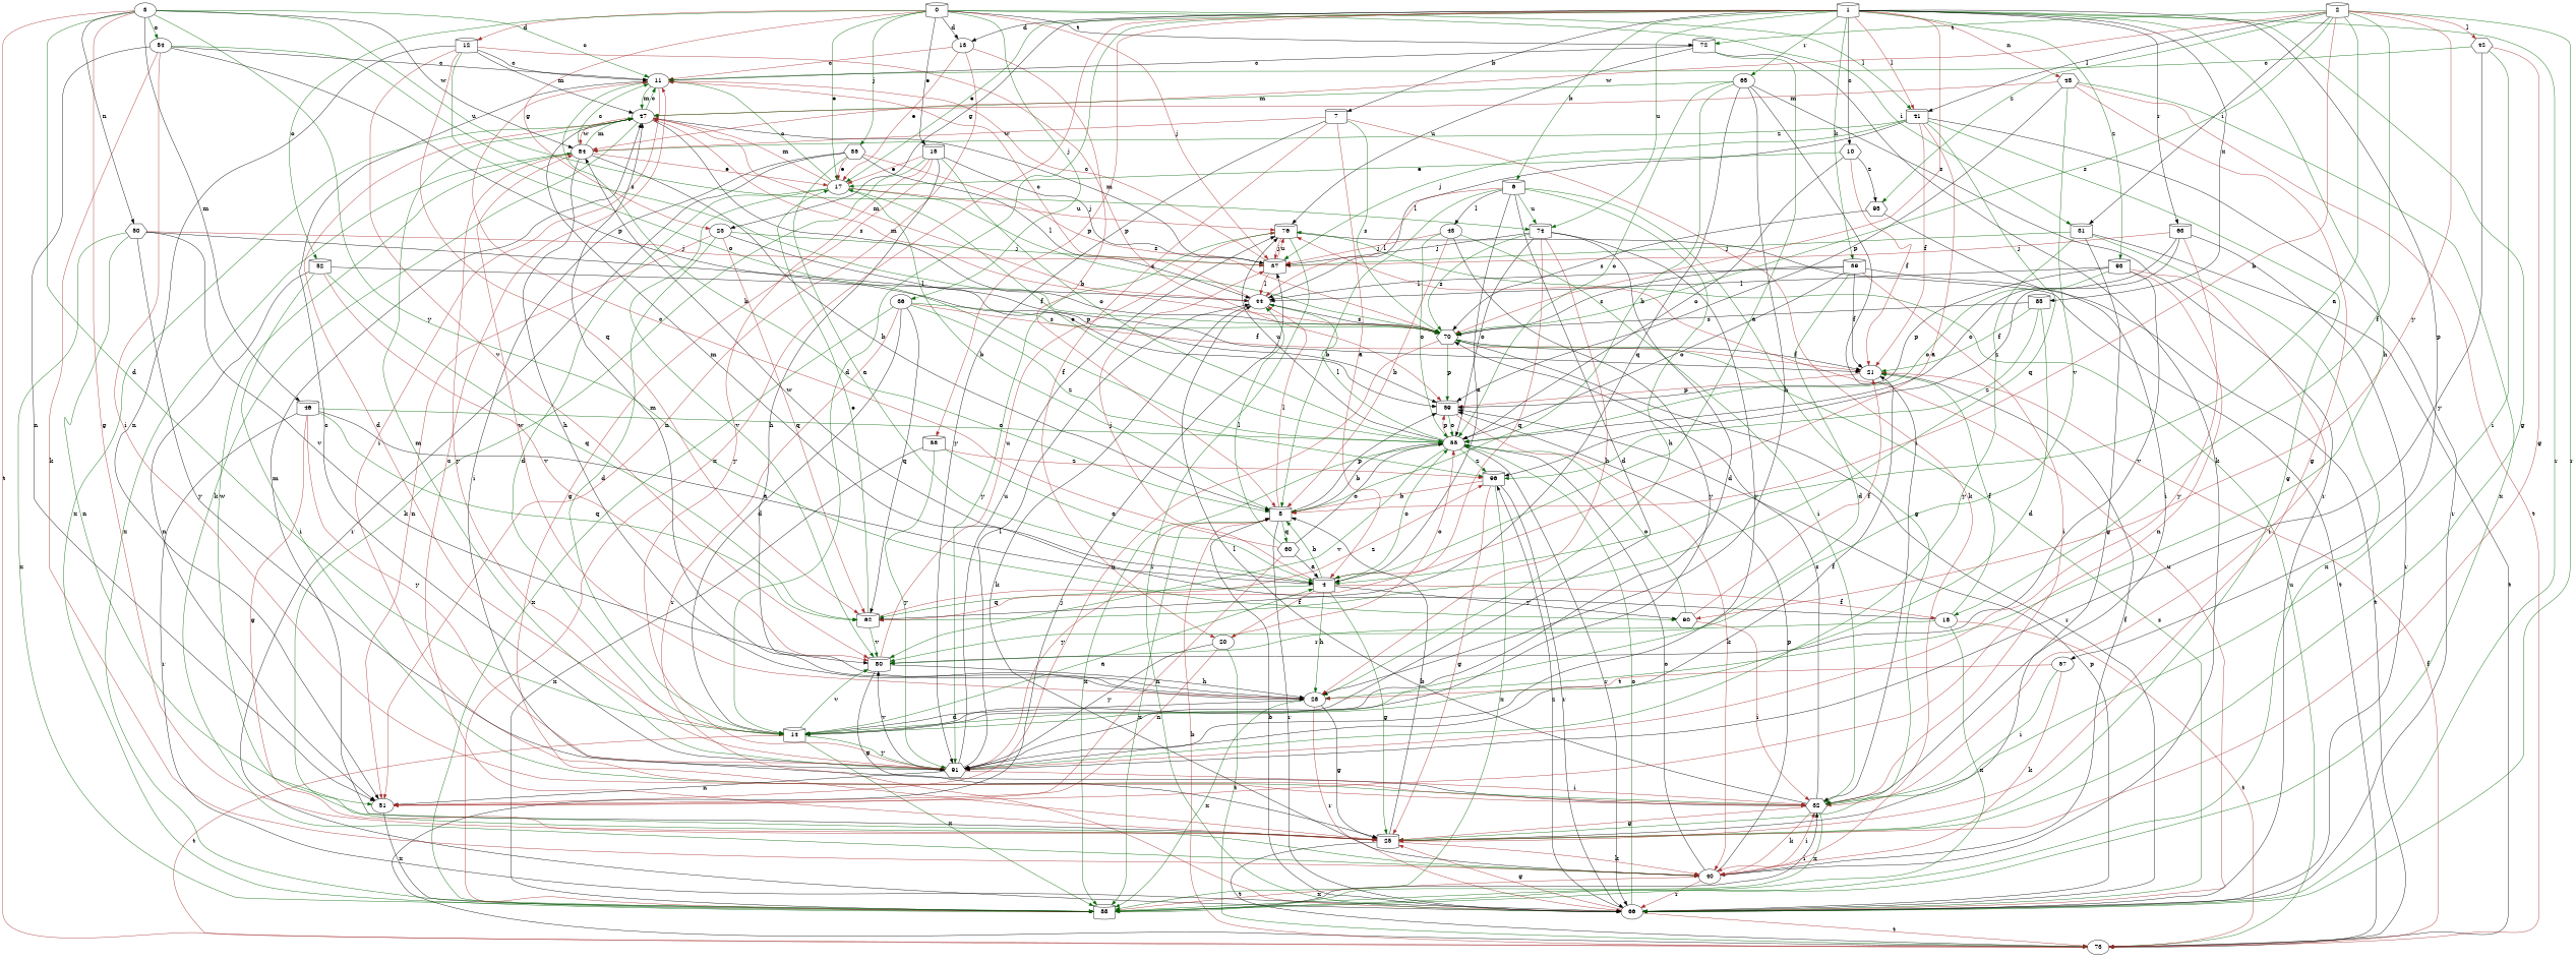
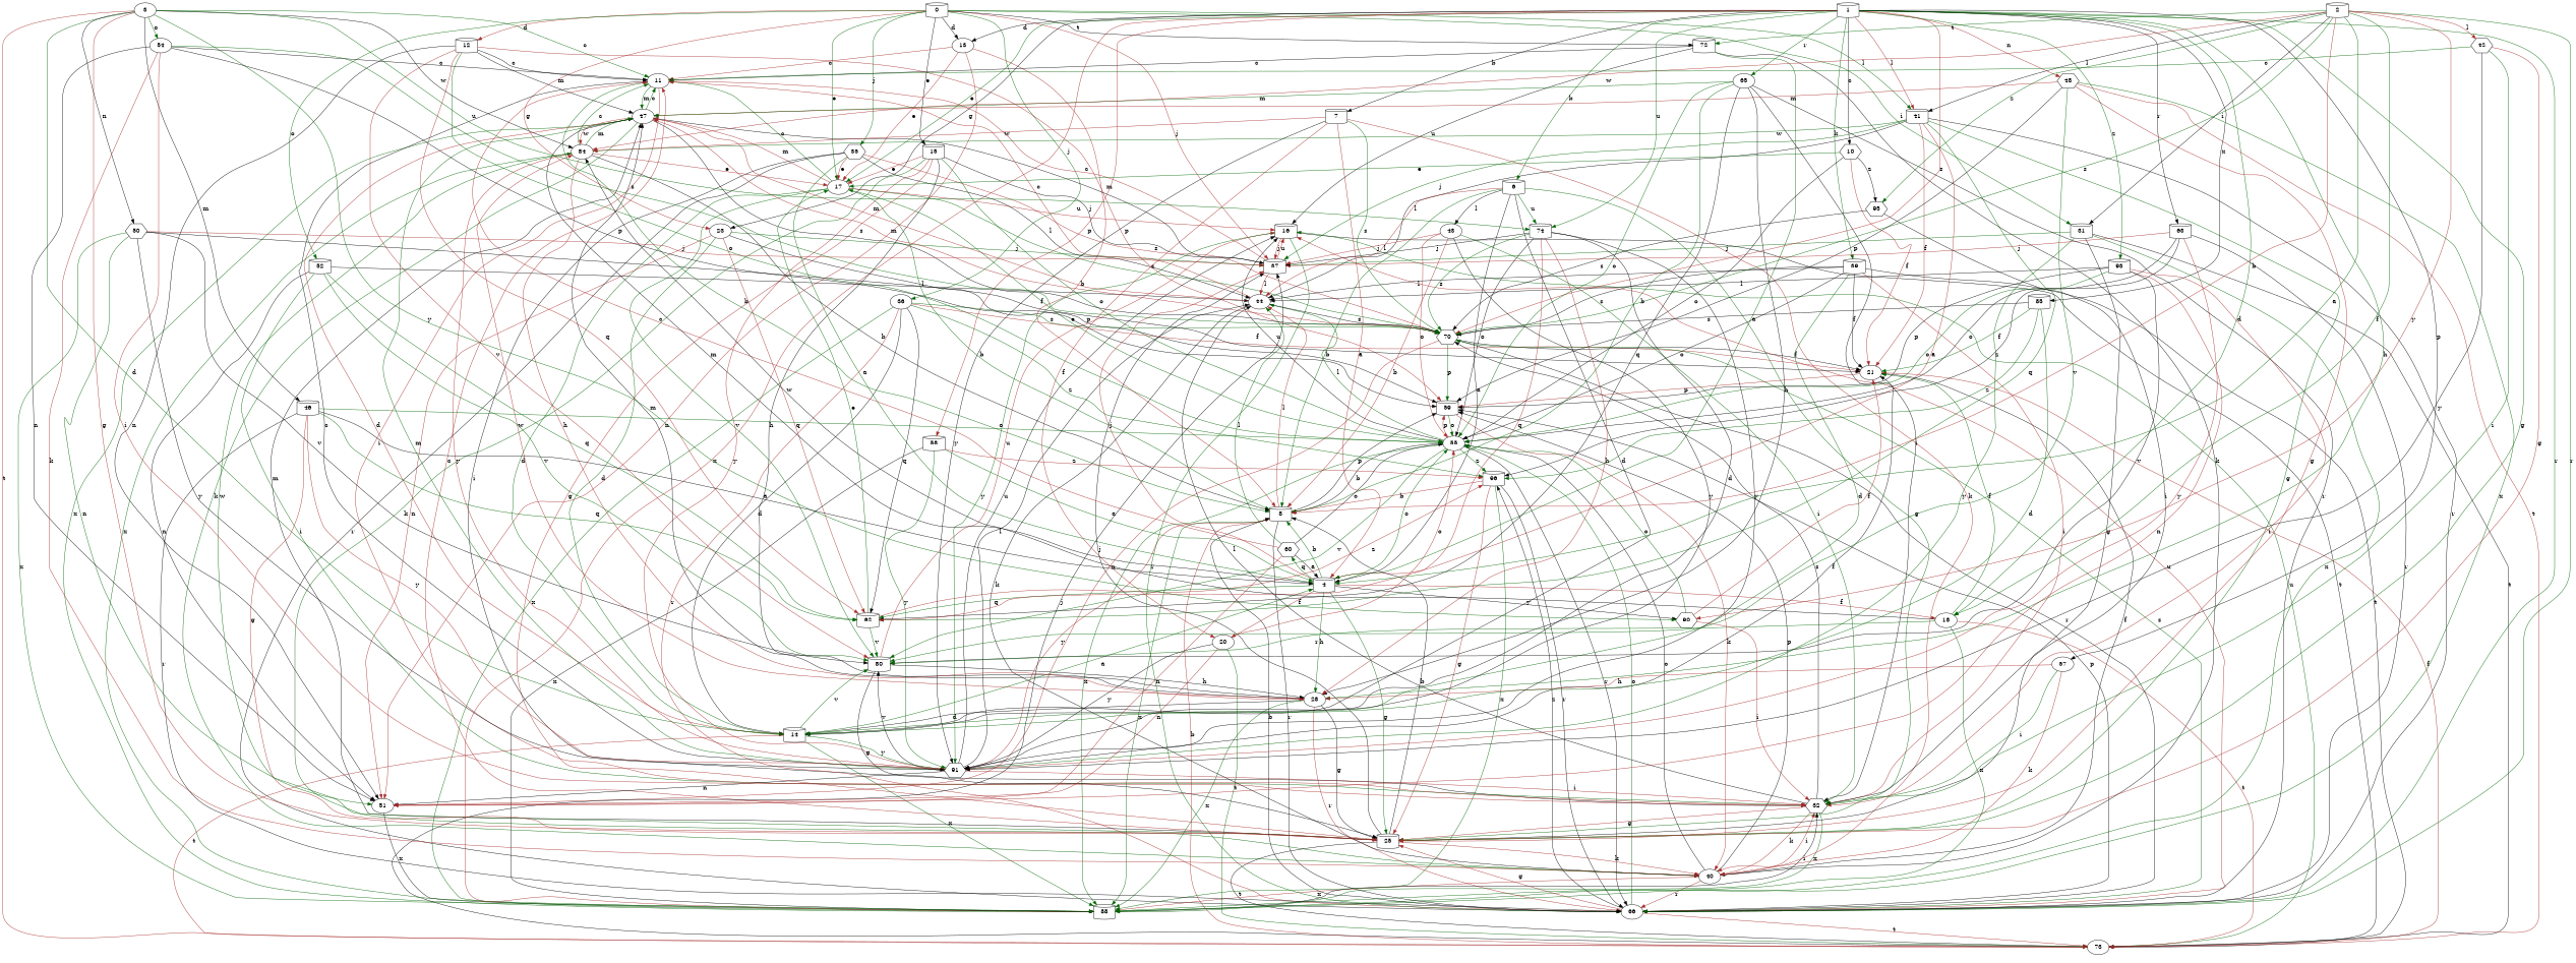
  strict digraph {
    node [shape=cylinder]
    edge [color=darkgreen]
    0
    12
    13 [shape=ellipse]
    15
    17 [shape=ellipse]
    23 [shape=ellipse]
    31
    35 [shape=hexagon]
    36 [shape=ellipse]
    37
    41
    52
    72
    11 [shape=ellipse]
    47 [shape=ellipse]
    55 [shape=ellipse]
    62
    59
    51 [shape=ellipse]
    80
    8
    25
    28 [shape=ellipse]
    40 [shape=ellipse]
    91 [shape=hexagon]
    14
    70 [shape=hexagon]
-   76
+   76 [label=16]
    88
    73 [shape=ellipse]
    66 [shape=ellipse]
    4
    44 [shape=ellipse]
    32 [shape=hexagon]
    21 [shape=ellipse]
    96
    84 [shape=ellipse]
    1
    6
    7
    10 [shape=hexagon]
    39
    48 [shape=hexagon]
    57 [shape=ellipse]
    58
    63
    65 [shape=ellipse]
    74
    85
    93
    43 [shape=ellipse]
    20 [shape=ellipse]
    95 [shape=hexagon]
    2
    18 [shape=ellipse]
    42 [shape=hexagon]
    90 [shape=hexagon]
    60 [shape=hexagon]
    3 [shape=ellipse]
    46
    50 [shape=hexagon]
    54 [shape=ellipse]
    0 -> 12 [color=brown label=d]
    0 -> 13 [color=black label=d]
    0 -> 15 [color=black label=e]
    0 -> 17 [label=e]
    0 -> 23 [color=brown label=g]
    0 -> 31 [label=i]
    0 -> 35 [label=j]
    0 -> 36 [label=j]
    0 -> 37 [color=brown label=j]
    0 -> 41 [label=l]
    0 -> 52 [label=o]
    0 -> 72 [color=black label=t]
    12 -> 11 [color=black label=c]
    12 -> 47 [color=black label=m]
    12 -> 55 [label=o]
    12 -> 62 [color=brown label=q]
    12 -> 59 [color=brown label=p]
    12 -> 51 [color=black label=n]
    12 -> 80 [color=brown label=v]
    13 -> 17 [color=brown label=e]
    13 -> 11 [color=brown label=c]
    13 -> 51 [color=brown label=n]
    13 -> 8 [color=brown label=b]
    15 -> 17 [color=brown label=e]
    15 -> 37 [color=black label=j]
    15 -> 55 [label=o]
    15 -> 25 [color=brown label=g]
    15 -> 28 [color=black label=h]
    15 -> 40 [label=k]
    15 -> 91 [color=brown label=y]
    17 -> 11 [label=c]
    17 -> 47 [color=brown label=m]
    17 -> 80 [label=v]
    17 -> 8 [label=b]
    17 -> 14 [label=d]
    17 -> 70 [label=s]
    17 -> 76 [color=brown label=u]
    23 -> 37 [label=j]
    23 -> 62 [color=brown label=q]
    23 -> 59 [color=black label=p]
    23 -> 51 [color=brown label=n]
    23 -> 14 [label=d]
    31 -> 37 [label=j]
    31 -> 25 [color=black label=g]
    31 -> 91 [label=y]
    31 -> 88 [label=x]
    31 -> 73 [color=black label=t]
    35 -> 17 [color=brown label=e]
    35 -> 70 [color=brown label=s]
    35 -> 66 [color=black label=r]
    35 -> 4 [label=a]
    35 -> 44 [color=black label=l]
    35 -> 32 [color=black label=i]
    36 -> 62 [color=black label=q]
    36 -> 14 [color=black label=d]
    36 -> 70 [label=s]
    36 -> 88 [label=x]
    36 -> 66 [color=brown label=r]
    36 -> 21 [color=brown label=f]
    36 -> 96 [label=z]
    37 -> 11 [color=brown label=c]
    37 -> 47 [color=black label=m]
    37 -> 76 [color=brown label=u]
    37 -> 44 [color=brown label=l]
    41 -> 37 [label=j]
    41 -> 62 [label=q]
    41 -> 25 [label=g]
    41 -> 66 [color=black label=r]
    41 -> 4 [color=brown label=a]
    41 -> 44 [color=black label=l]
    41 -> 21 [color=brown label=f]
-   41 -> 84 [label=z]
+   41 -> 84 [label=w]
    52 -> 62 [label=q]
    52 -> 51 [color=black label=n]
-   52 -> 80 [color=brown label=v]
+   52 -> 80 [label=v]
    52 -> 44 [color=black label=l]
    52 -> 32 [label=i]
    72 -> 11 [color=black label=c]
    72 -> 40 [color=black label=k]
    72 -> 76 [color=black label=u]
    72 -> 4 [label=a]
    11 -> 47 [label=m]
    11 -> 8 [label=b]
    11 -> 32 [color=brown label=i]
    47 -> 11 [label=c]
    47 -> 40 [label=k]
    47 -> 14 [color=brown label=d]
    47 -> 70 [color=black label=s]
    47 -> 88 [label=x]
    47 -> 84 [color=brown label=w]
    55 -> 17 [label=e]
    55 -> 59 [color=brown label=p]
    55 -> 80 [label=v]
    55 -> 8 [color=black label=b]
    55 -> 76 [color=black label=u]
    55 -> 88 [label=x]
    55 -> 66 [color=black label=r]
    55 -> 44 [label=l]
    55 -> 96 [label=z]
    62 -> 17 [label=e]
    62 -> 80 [label=v]
    62 -> 96 [color=brown label=z]
    59 -> 55 [label=o]
    59 -> 40 [color=brown label=k]
    51 -> 88 [color=black label=x]
    80 -> 25 [color=black label=g]
    80 -> 28 [color=black label=h]
    80 -> 76 [color=brown label=u]
    8 -> 59 [color=black label=p]
    8 -> 91 [color=brown label=y]
    8 -> 88 [label=x]
    8 -> 66 [color=black label=r]
    8 -> 44 [color=brown label=l]
+   25 -> 37 [color=black label=j]
    25 -> 11 [color=brown label=c]
    25 -> 47 [color=black label=m]
    25 -> 8 [color=black label=b]
    25 -> 40 [color=brown label=k]
    25 -> 73 [color=black label=t]
    25 -> 84 [label=w]
    28 -> 47 [color=black label=m]
    28 -> 25 [color=black label=g]
    28 -> 14 [color=black label=d]
    28 -> 88 [label=x]
    28 -> 66 [color=brown label=r]
    28 -> 84 [color=brown label=w]
    40 -> 55 [color=black label=o]
    40 -> 59 [color=black label=p]
    40 -> 88 [color=brown label=x]
    40 -> 66 [color=brown label=r]
    40 -> 32 [color=brown label=i]
    40 -> 21 [color=black label=f]
    91 -> 11 [color=black label=c]
    91 -> 47 [label=m]
    91 -> 51 [color=black label=n]
    91 -> 80 [color=black label=v]
    91 -> 76 [color=black label=u]
    91 -> 44 [color=black label=l]
    91 -> 32 [color=brown label=i]
    91 -> 21 [color=black label=f]
    14 -> 80 [label=v]
    14 -> 91 [label=y]
    14 -> 88 [label=x]
    14 -> 73 [color=brown label=t]
    14 -> 4 [label=a]
    70 -> 47 [color=brown label=m]
    70 -> 59 [label=p]
    70 -> 51 [color=brown label=n]
    70 -> 66 [color=black label=r]
    70 -> 21 [color=black label=f]
    76 -> 37 [color=brown label=j]
    76 -> 91 [label=y]
    76 -> 73 [color=black label=t]
    76 -> 66 [label=r]
    88 -> 32 [color=black label=i]
    73 -> 37 [color=black label=j]
    73 -> 8 [color=brown label=b]
    73 -> 76 [label=u]
    73 -> 21 [color=brown label=f]
    66 -> 55 [label=o]
    66 -> 59 [color=black label=p]
    66 -> 8 [color=black label=b]
    66 -> 25 [color=brown label=g]
    66 -> 70 [label=s]
    66 -> 76 [color=brown label=u]
    66 -> 73 [color=brown label=t]
    66 -> 96 [color=black label=z]
    4 -> 37 [color=brown label=j]
    4 -> 47 [color=black label=m]
    4 -> 55 [label=o]
    4 -> 62 [label=q]
    4 -> 8 [label=b]
    4 -> 25 [label=g]
    4 -> 28 [label=h]
    4 -> 20 [color=brown label=f]
    4 -> 18 [color=brown label=f]
    4 -> 90 [color=black label=y]
-   8 -> 60 [label=q]
+   4 -> 60 [label=q]
    44 -> 11 [color=brown label=c]
    44 -> 47 [color=brown label=m]
    44 -> 40 [color=black label=k]
    44 -> 70 [color=black label=s]
    32 -> 25 [color=brown label=g]
    32 -> 40 [color=brown label=k]
    32 -> 70 [color=black label=s]
    32 -> 88 [label=x]
    32 -> 44 [color=black label=l]
    21 -> 59 [color=brown label=p]
    96 -> 8 [color=brown label=b]
    96 -> 25 [color=brown label=g]
    96 -> 88 [label=x]
    96 -> 66 [color=black label=r]
    84 -> 17 [color=brown label=e]
    84 -> 11 [label=c]
    84 -> 47 [label=m]
    84 -> 8 [color=black label=b]
-   84 -> 28 [color=black label=h]
+   84 -> 28 [color=brown label=h]
    84 -> 91 [color=brown label=y]
    84 -> 88 [label=x]
    1 -> 13 [color=black label=d]
    1 -> 17 [label=e]
    1 -> 23 [color=black label=g]
    1 -> 41 [color=brown label=l]
    1 -> 25 [label=g]
    1 -> 28 [label=h]
-   1 -> 14 [label=d]
+   1 -> 18 [label=d]
    1 -> 70 [color=brown label=s]
    1 -> 88 [color=brown label=x]
    1 -> 66 [label=r]
    1 -> 6 [label=b]
    1 -> 7 [color=black label=b]
    1 -> 10 [color=black label=c]
    1 -> 39 [label=k]
    1 -> 48 [color=brown label=n]
    1 -> 57 [color=black label=p]
    1 -> 58 [color=brown label=p]
    1 -> 63 [color=black label=r]
    1 -> 65 [label=r]
    1 -> 74 [label=u]
    1 -> 85 [color=black label=x]
    1 -> 93 [label=z]
    6 -> 8 [label=b]
    6 -> 25 [label=g]
-   6 -> 28 [label=h]
    6 -> 14 [color=black label=d]
    6 -> 4 [color=black label=a]
    6 -> 44 [color=brown label=l]
    6 -> 74 [label=u]
    6 -> 43 [color=black label=l]
    7 -> 40 [color=brown label=k]
    7 -> 91 [color=black label=y]
    7 -> 70 [label=s]
    7 -> 4 [color=brown label=a]
    7 -> 84 [color=brown label=w]
    7 -> 20 [color=brown label=f]
    10 -> 17 [label=e]
    10 -> 55 [color=black label=o]
    10 -> 21 [color=brown label=f]
    10 -> 95 [color=black label=z]
    39 -> 55 [color=black label=o]
    39 -> 14 [label=d]
    39 -> 70 [color=black label=s]
    39 -> 73 [color=black label=t]
    39 -> 44 [color=black label=l]
    39 -> 32 [color=brown label=i]
    39 -> 21 [color=black label=f]
    48 -> 47 [color=brown label=m]
    48 -> 59 [color=black label=p]
    48 -> 80 [label=v]
    48 -> 25 [color=brown label=g]
    48 -> 88 [label=x]
    48 -> 73 [color=brown label=t]
-   57 -> 28 [color=brown label=t]
+   57 -> 28 [color=brown label=h]
    57 -> 40 [color=brown label=k]
    57 -> 32 [label=i]
    58 -> 91 [label=y]
    58 -> 88 [color=black label=x]
    58 -> 4 [label=a]
    58 -> 96 [color=brown label=z]
    63 -> 37 [color=brown label=j]
    63 -> 55 [color=black label=o]
    63 -> 91 [color=brown label=y]
    63 -> 66 [color=black label=r]
    63 -> 96 [color=black label=z]
    65 -> 47 [label=m]
    65 -> 55 [label=o]
    65 -> 62 [color=black label=q]
    65 -> 8 [label=b]
    65 -> 28 [color=black label=h]
    65 -> 66 [color=black label=r]
    65 -> 32 [color=black label=i]
    74 -> 37 [color=black label=j]
    74 -> 55 [color=black label=o]
    74 -> 62 [color=brown label=q]
    74 -> 28 [color=brown label=h]
    74 -> 91 [color=black label=y]
    74 -> 14 [color=black label=d]
    74 -> 70 [label=s]
    85 -> 14 [label=d]
    85 -> 70 [color=black label=s]
    85 -> 21 [label=f]
    85 -> 96 [label=z]
    93 -> 55 [label=o]
    93 -> 59 [color=black label=p]
    93 -> 51 [color=brown label=n]
    93 -> 80 [color=black label=v]
    93 -> 44 [color=black label=l]
    93 -> 32 [color=brown label=i]
    43 -> 37 [color=brown label=j]
-   43 -> 55 [label=o]
+   43 -> 55 [color=brown label=o]
    43 -> 8 [color=brown label=b]
    43 -> 91 [color=black label=y]
    43 -> 32 [label=i]
    20 -> 55 [color=brown label=o]
    20 -> 51 [color=brown label=n]
    20 -> 91 [color=black label=y]
    20 -> 73 [label=t]
    95 -> 70 [color=black label=s]
    95 -> 32 [color=black label=i]
    2 -> 31 [color=black label=i]
    2 -> 41 [color=black label=l]
    2 -> 72 [label=t]
    2 -> 8 [color=brown label=b]
    2 -> 70 [label=s]
    2 -> 66 [label=r]
    2 -> 4 [label=a]
    2 -> 84 [color=brown label=w]
    2 -> 95 [label=z]
    2 -> 18 [label=f]
    2 -> 42 [color=brown label=l]
    2 -> 90 [color=brown label=y]
    18 -> 80 [label=r]
    18 -> 88 [label=x]
    18 -> 73 [color=brown label=t]
    18 -> 21 [label=f]
    18 -> 84 [color=black label=w]
    42 -> 11 [label=c]
    42 -> 25 [color=brown label=g]
    42 -> 91 [color=black label=y]
    42 -> 32 [label=i]
    90 -> 55 [label=o]
    90 -> 32 [color=brown label=i]
    90 -> 21 [color=brown label=f]
    60 -> 11 [color=brown label=c]
    60 -> 55 [color=black label=o]
    60 -> 51 [color=brown label=n]
    60 -> 4 [color=black label=a]
    60 -> 44 [label=l]
    3 -> 11 [label=c]
    3 -> 25 [color=brown label=g]
    3 -> 14 [label=d]
    3 -> 73 [color=brown label=t]
    3 -> 84 [color=black label=w]
    3 -> 74 [label=u]
    3 -> 90 [label=y]
    3 -> 46 [color=black label=m]
    3 -> 50 [color=black label=n]
    3 -> 54 [label=o]
    46 -> 55 [label=o]
    46 -> 62 [label=q]
    46 -> 25 [color=brown label=g]
    46 -> 91 [color=brown label=y]
    46 -> 66 [color=black label=r]
    46 -> 4 [color=black label=a]
    50 -> 37 [color=brown label=j]
    50 -> 51 [label=n]
    50 -> 80 [color=black label=v]
    50 -> 91 [color=black label=y]
    50 -> 88 [label=x]
    50 -> 21 [color=black label=f]
    54 -> 11 [color=black label=c]
    54 -> 59 [color=black label=p]
    54 -> 51 [color=black label=n]
    54 -> 40 [color=brown label=k]
    54 -> 70 [label=s]
    54 -> 32 [color=brown label=i]
  }
